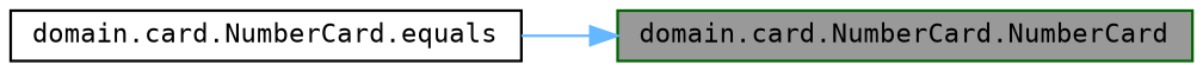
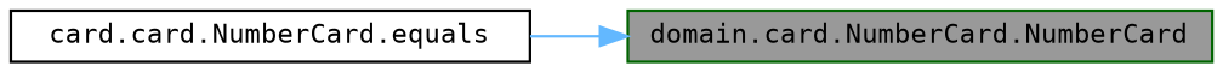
  digraph {
    rankdir=RL
    fontname="DejaVu Sans Mono"
    node [fontname="DejaVu Sans Mono" fontsize=10 shape=box style=filled]
    n1 [color=darkgreen fillcolor=grey60 fontcolor=black height=0.2 label="domain.card.NumberCard.NumberCard" width=0.4]
-   n2 [color=black fillcolor=white height=0.2 label="domain.card.NumberCard.equals" width=0.4]
+   n2 [color=black fillcolor=white height=0.2 label="card.card.NumberCard.equals" width=0.4]
    n1 -> n2 [color=steelblue1 dir=back fontname="DejaVu Sans Mono" fontsize=10 labelfontname=Helvetica labelfontsize=10 style=solid]
  }
